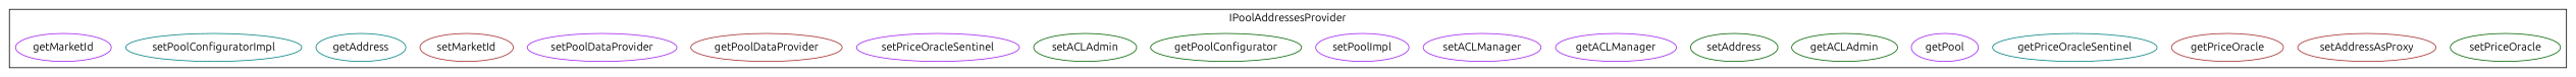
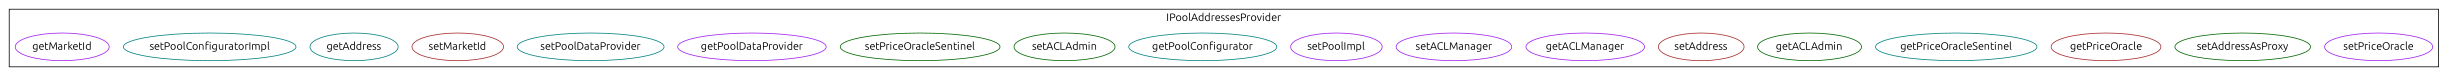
  strict digraph {
    fontname=Ubuntu
    node [color=purple fontname=Ubuntu]
-   n1 [label=setPriceOracle color=darkgreen]
-   n2 [label=setAddressAsProxy color=brown]
+   n1 [label=setPriceOracle]
+   n2 [label=setAddressAsProxy color=darkgreen]
    n3 [label=getPriceOracle color=brown]
    n4 [label=getPriceOracleSentinel color=teal]
-   n5 [label=getPool]
    n6 [label=getACLAdmin color=darkgreen]
-   n7 [label=setAddress color=darkgreen]
+   n7 [label=setAddress color=brown]
    n8 [label=getACLManager]
    n9 [label=setACLManager]
    n10 [label=setPoolImpl]
-   n11 [label=getPoolConfigurator color=darkgreen]
+   n11 [label=getPoolConfigurator color=teal]
    n12 [label=setACLAdmin color=darkgreen]
-   n13 [label=setPriceOracleSentinel]
-   n14 [label=getPoolDataProvider color=brown]
-   n15 [label=setPoolDataProvider]
+   n13 [label=setPriceOracleSentinel color=darkgreen]
+   n14 [label=getPoolDataProvider]
+   n15 [label=setPoolDataProvider color=teal]
    n16 [label=setMarketId color=brown]
    n17 [label=getAddress color=teal]
    n18 [label=setPoolConfiguratorImpl color=teal]
    n19 [label=getMarketId]
    subgraph cluster_1 {
      label=IPoolAddressesProvider
      n1
      n2
      n3
      n4
-     n5
      n6
      n7
      n8
      n9
      n10
      n11
      n12
      n13
      n14
      n15
      n16
      n17
      n18
      n19
    }
    subgraph cluster_2 {
      label="[Solidity]"
    }
  }
